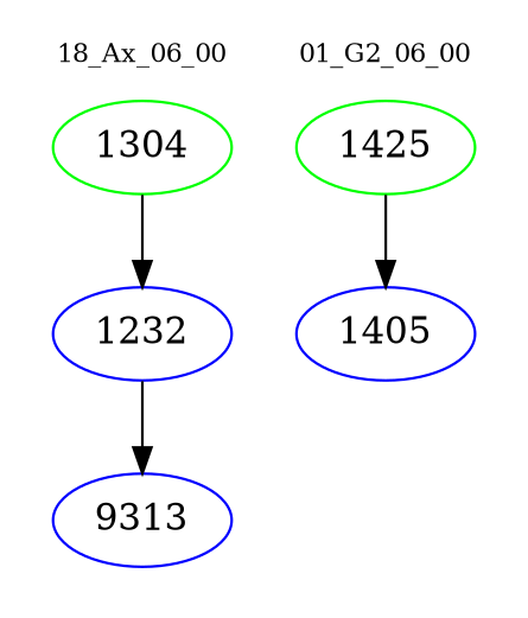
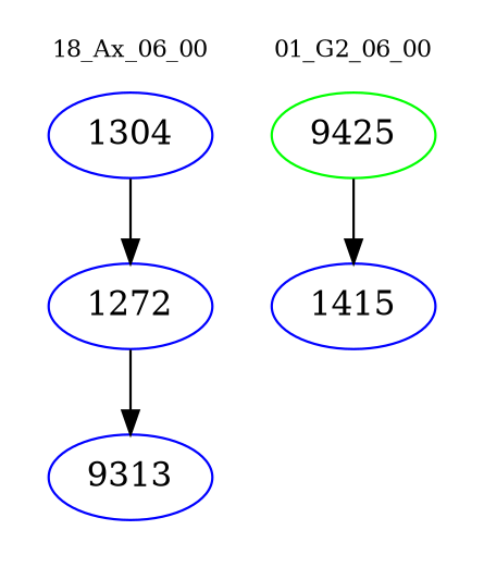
  digraph {
    node [color=blue]
    edge [color=black]
-   n1 [color=green label=1304]
-   n2 [label=1232]
+   n1 [label=1304]
+   n2 [label=1272]
    n3 [label=9313]
-   n4 [color=green label=1425]
-   n5 [label=1405]
+   n4 [color=green label=9425]
+   n5 [label=1415]
    subgraph cluster_1 {
      color=white
      fontsize=10
      label="18_Ax_06_00"
      n1
      n2
      n3
    }
    subgraph cluster_2 {
      color=white
      fontsize=10
      label="01_G2_06_00"
      n4
      n5
    }
    n1 -> n2
    n2 -> n3
    n4 -> n5
  }
